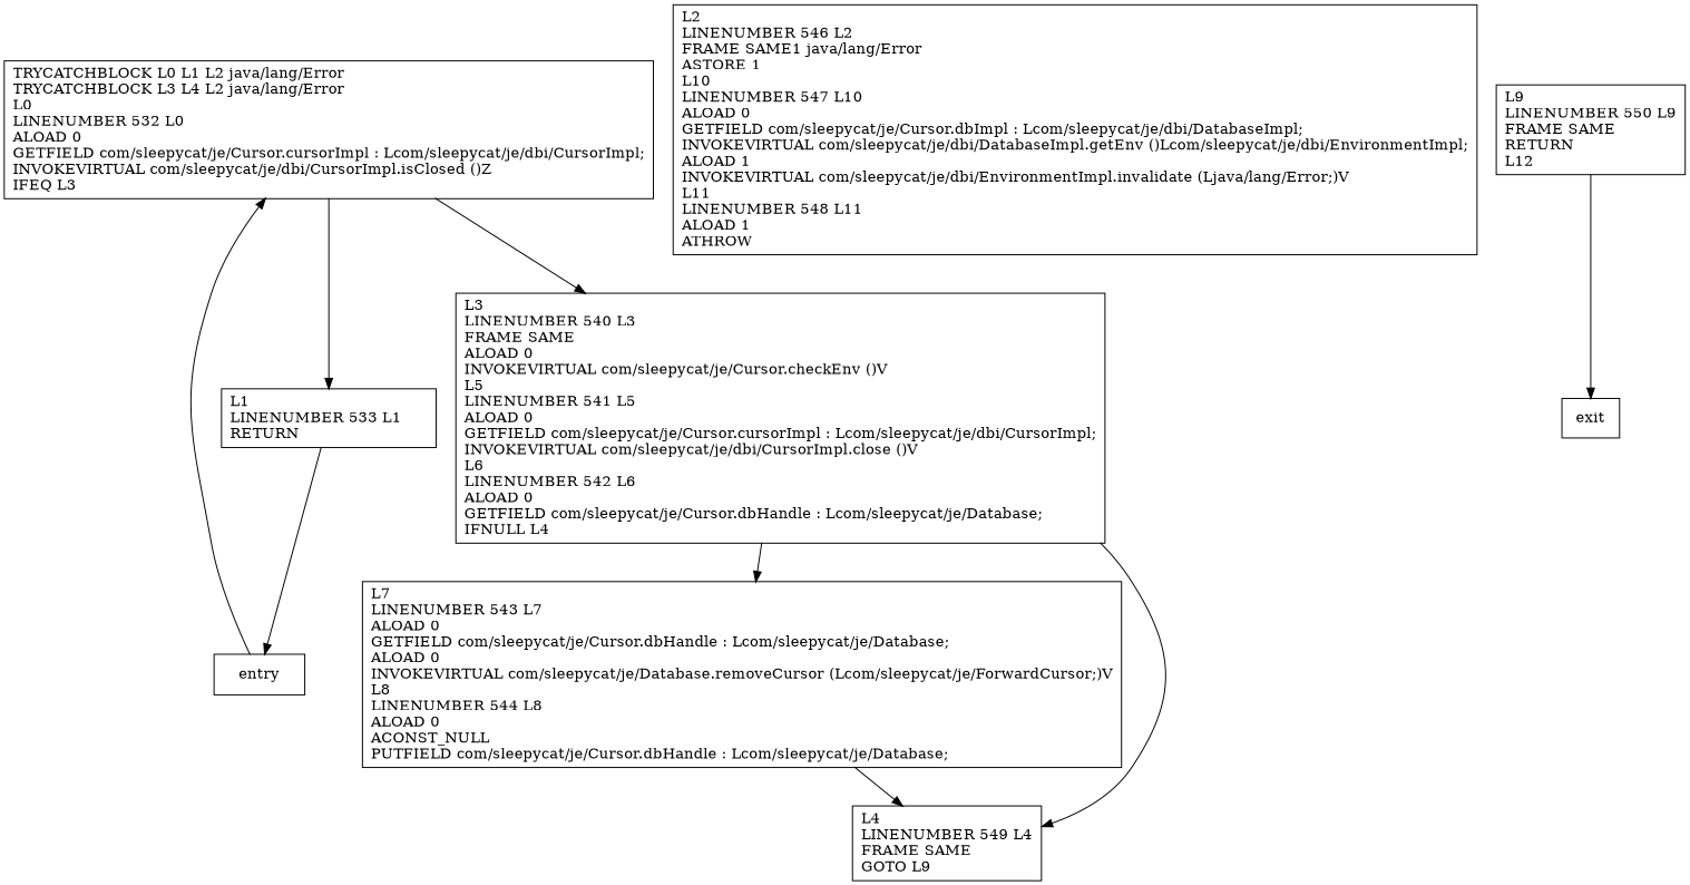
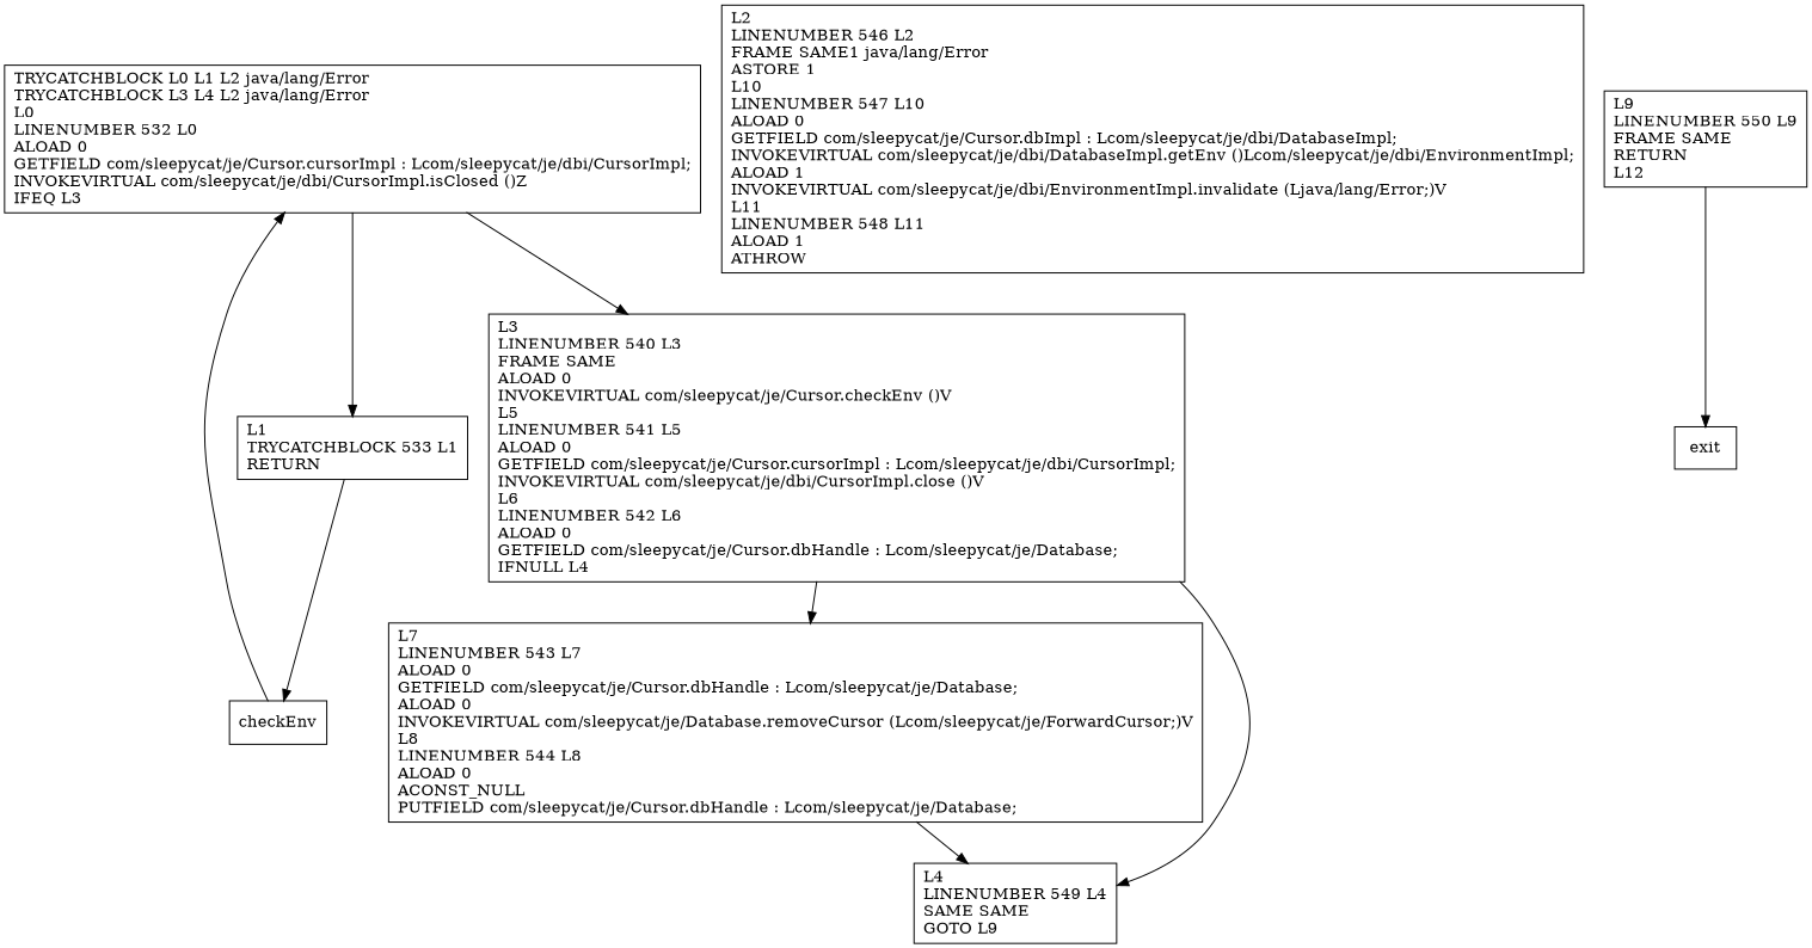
  digraph {
    node [shape=record]
    n1 [label="L7\lLINENUMBER 543 L7\lALOAD 0\lGETFIELD com/sleepycat/je/Cursor.dbHandle : Lcom/sleepycat/je/Database;\lALOAD 0\lINVOKEVIRTUAL com/sleepycat/je/Database.removeCursor (Lcom/sleepycat/je/ForwardCursor;)V\lL8\lLINENUMBER 544 L8\lALOAD 0\lACONST_NULL\lPUTFIELD com/sleepycat/je/Cursor.dbHandle : Lcom/sleepycat/je/Database;\l"]
-   n2 [label="L4\lLINENUMBER 549 L4\lFRAME SAME\lGOTO L9\l"]
+   n2 [label="L4\lLINENUMBER 549 L4\lSAME SAME\lGOTO L9\l"]
    n3 [label="L2\lLINENUMBER 546 L2\lFRAME SAME1 java/lang/Error\lASTORE 1\lL10\lLINENUMBER 547 L10\lALOAD 0\lGETFIELD com/sleepycat/je/Cursor.dbImpl : Lcom/sleepycat/je/dbi/DatabaseImpl;\lINVOKEVIRTUAL com/sleepycat/je/dbi/DatabaseImpl.getEnv ()Lcom/sleepycat/je/dbi/EnvironmentImpl;\lALOAD 1\lINVOKEVIRTUAL com/sleepycat/je/dbi/EnvironmentImpl.invalidate (Ljava/lang/Error;)V\lL11\lLINENUMBER 548 L11\lALOAD 1\lATHROW\l"]
-   n4 [label="L1\lLINENUMBER 533 L1\lRETURN\l"]
-   entry
+   n4 [label="L1\lTRYCATCHBLOCK 533 L1\lRETURN\l"]
+   entry [label=checkEnv]
    n6 [label="L3\lLINENUMBER 540 L3\lFRAME SAME\lALOAD 0\lINVOKEVIRTUAL com/sleepycat/je/Cursor.checkEnv ()V\lL5\lLINENUMBER 541 L5\lALOAD 0\lGETFIELD com/sleepycat/je/Cursor.cursorImpl : Lcom/sleepycat/je/dbi/CursorImpl;\lINVOKEVIRTUAL com/sleepycat/je/dbi/CursorImpl.close ()V\lL6\lLINENUMBER 542 L6\lALOAD 0\lGETFIELD com/sleepycat/je/Cursor.dbHandle : Lcom/sleepycat/je/Database;\lIFNULL L4\l"]
    n7 [label="L9\lLINENUMBER 550 L9\lFRAME SAME\lRETURN\lL12\l"]
    exit
    n9 [label="TRYCATCHBLOCK L0 L1 L2 java/lang/Error\lTRYCATCHBLOCK L3 L4 L2 java/lang/Error\lL0\lLINENUMBER 532 L0\lALOAD 0\lGETFIELD com/sleepycat/je/Cursor.cursorImpl : Lcom/sleepycat/je/dbi/CursorImpl;\lINVOKEVIRTUAL com/sleepycat/je/dbi/CursorImpl.isClosed ()Z\lIFEQ L3\l"]
    n1 -> n2
    n4 -> entry
    entry -> n9
    n6 -> n1
    n6 -> n2
    n7 -> exit
    n9 -> n4
    n9 -> n6
  }
